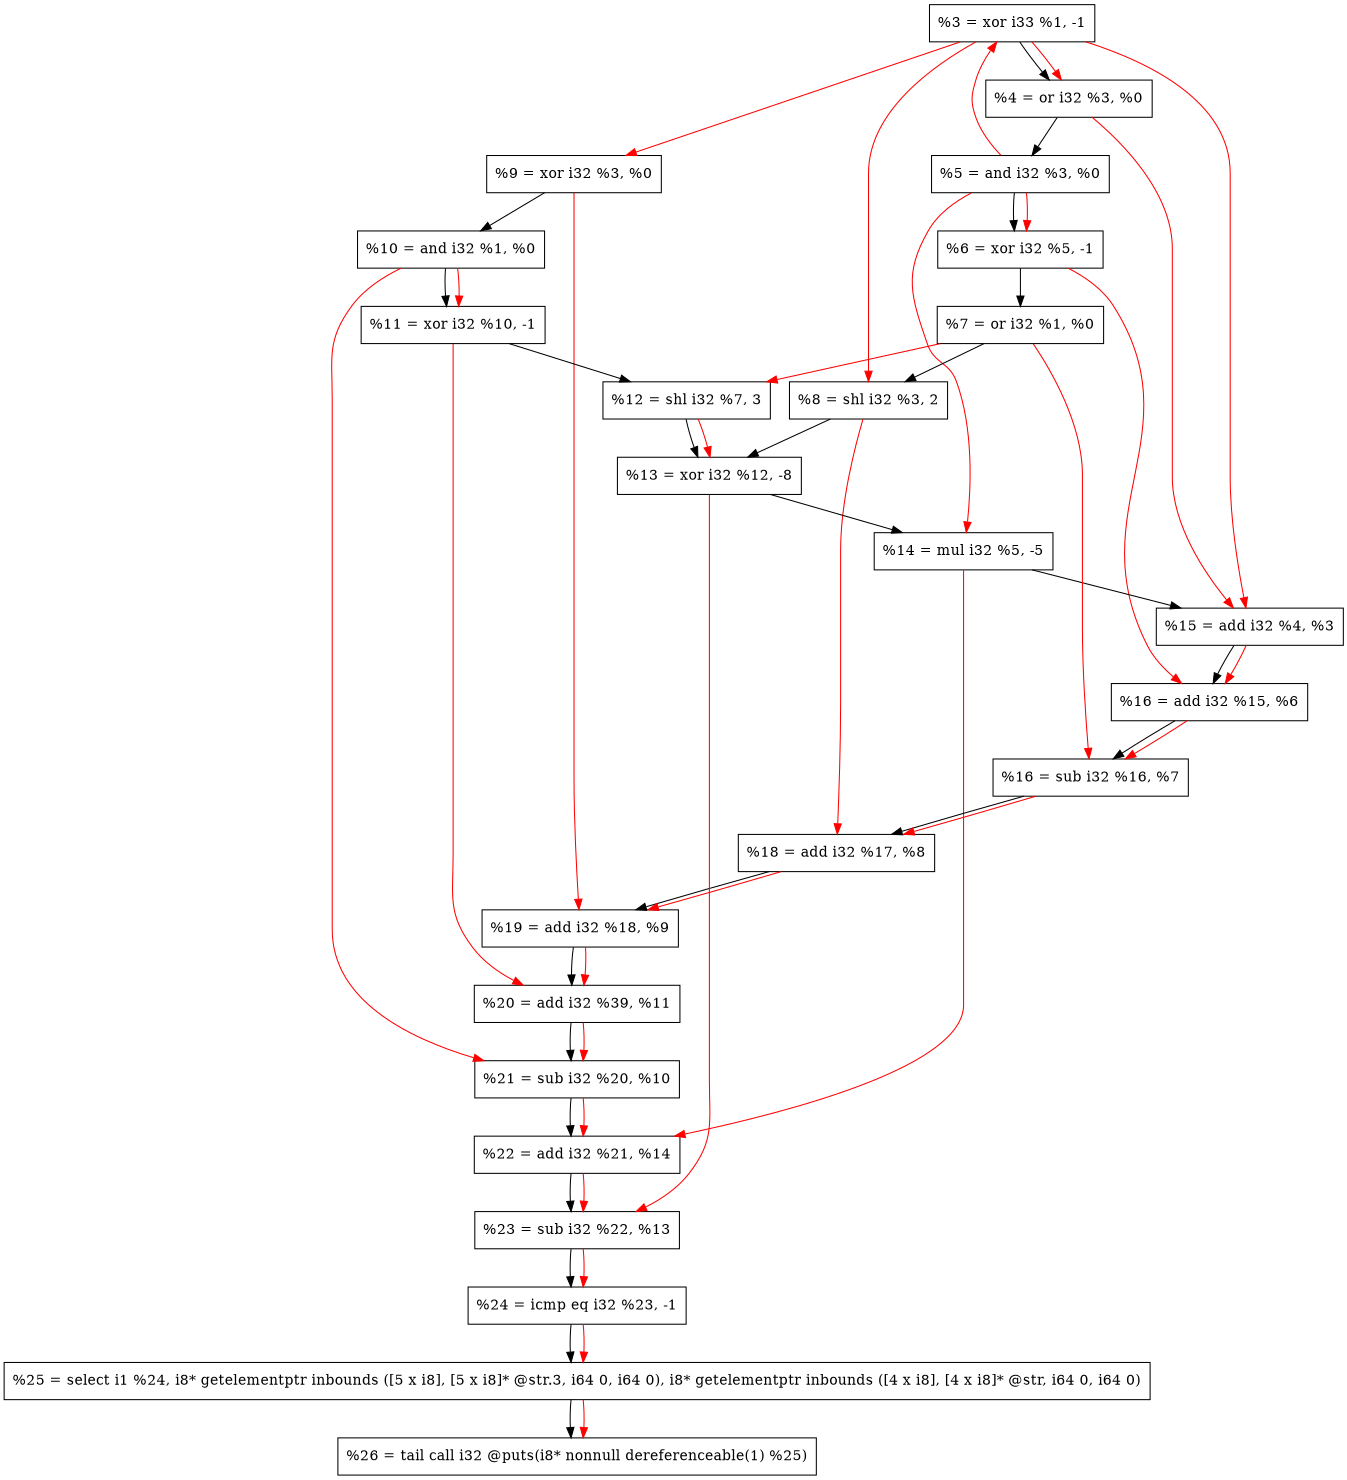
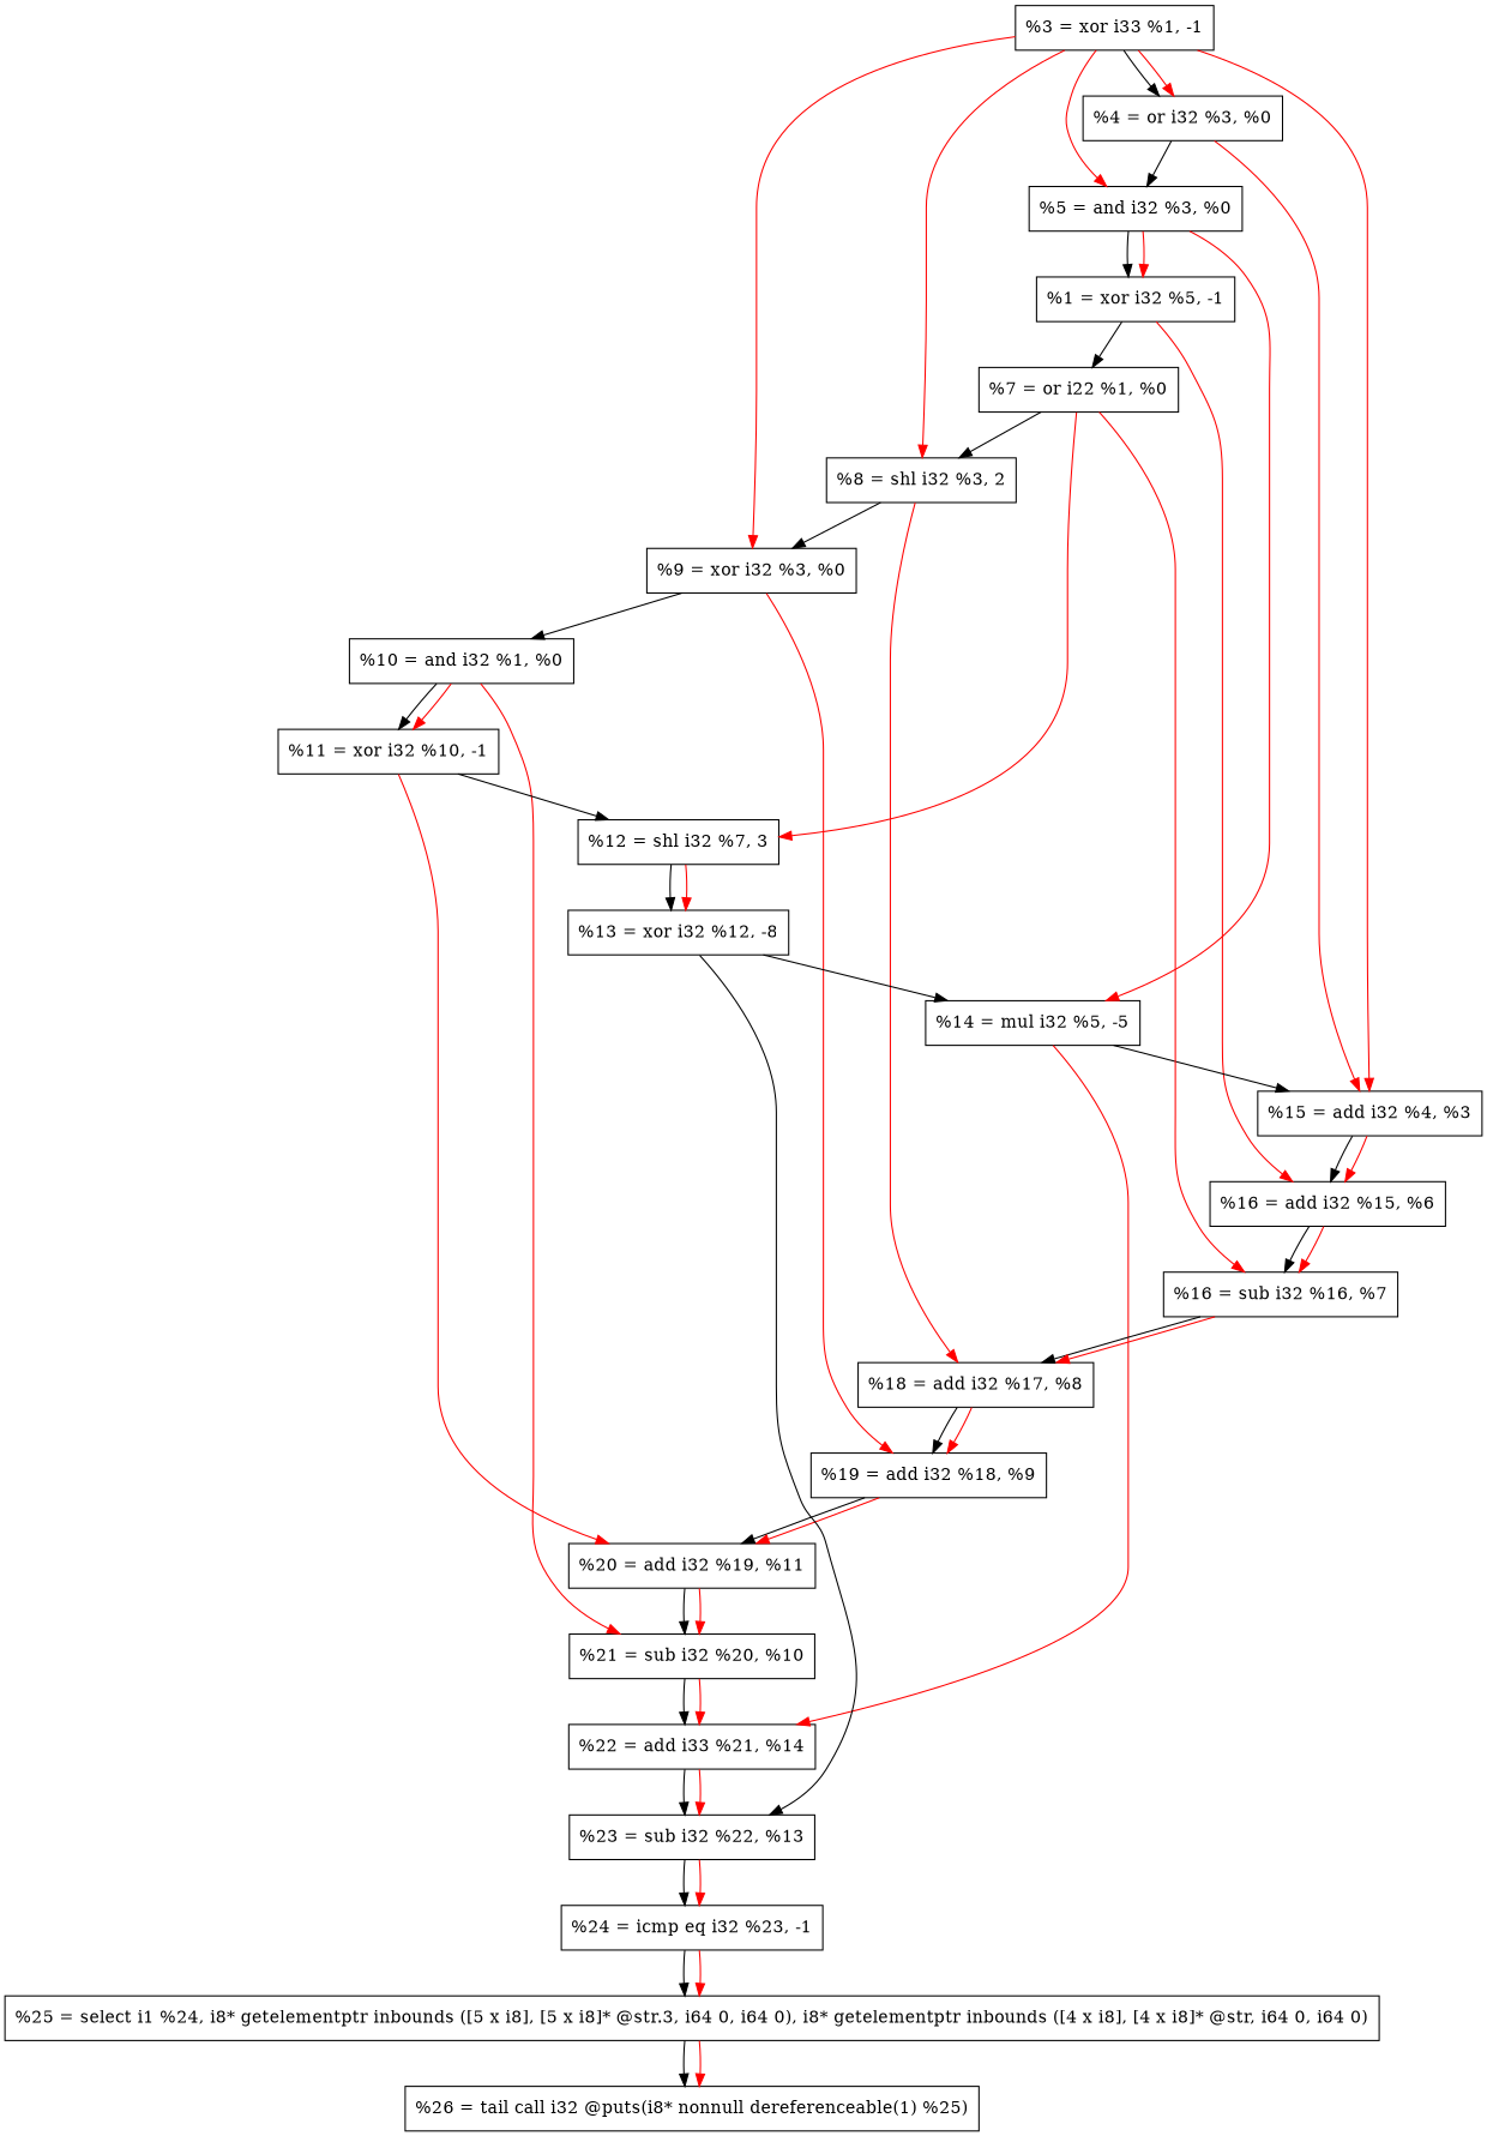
  digraph {
    node [shape=record]
    edge [color=red]
    n1 [label="%3 = xor i33 %1, -1"]
    n2 [label="  %4 = or i32 %3, %0"]
    n3 [label="  %5 = and i32 %3, %0"]
    n4 [label="  %8 = shl i32 %3, 2"]
    n5 [label="  %9 = xor i32 %3, %0"]
    n6 [label="  %15 = add i32 %4, %3"]
-   n7 [label="  %6 = xor i32 %5, -1"]
+   n7 [label="%1 = xor i32 %5, -1"]
    n8 [label="  %14 = mul i32 %5, -5"]
    n9 [label="  %18 = add i32 %17, %8"]
    n10 [label="  %10 = and i32 %1, %0"]
    n11 [label="  %19 = add i32 %18, %9"]
    n12 [label="  %16 = add i32 %15, %6"]
-   n13 [label="  %7 = or i32 %1, %0"]
-   n14 [label="  %22 = add i32 %21, %14"]
+   n13 [label="%7 = or i22 %1, %0"]
+   n14 [label="%22 = add i33 %21, %14"]
    n15 [label="  %12 = shl i32 %7, 3"]
    n16 [label="%16 = sub i32 %16, %7"]
    n17 [label="  %13 = xor i32 %12, -8"]
    n18 [label="  %11 = xor i32 %10, -1"]
    n19 [label="  %21 = sub i32 %20, %10"]
-   n20 [label="%20 = add i32 %39, %11"]
+   n20 [label="  %20 = add i32 %19, %11"]
    n21 [label="  %23 = sub i32 %22, %13"]
    n22 [label="  %24 = icmp eq i32 %23, -1"]
    n23 [label="  %25 = select i1 %24, i8* getelementptr inbounds ([5 x i8], [5 x i8]* @str.3, i64 0, i64 0), i8* getelementptr inbounds ([4 x i8], [4 x i8]* @str, i64 0, i64 0)"]
    n24 [label="  %26 = tail call i32 @puts(i8* nonnull dereferenceable(1) %25)"]
    n1 -> n2 [color=""]
    n1 -> n2
-   n3 -> n1
+   n1 -> n3
    n1 -> n4
    n1 -> n5
    n1 -> n6
    n2 -> n3 [color=""]
    n2 -> n6
    n3 -> n7 [color=""]
    n3 -> n7
    n3 -> n8
-   n4 -> n17 [color=""]
+   n4 -> n5 [color=""]
    n4 -> n9
    n5 -> n10 [color=""]
    n5 -> n11
    n6 -> n12 [color=""]
    n6 -> n12
    n7 -> n12
    n7 -> n13 [color=""]
    n8 -> n6 [color=""]
    n8 -> n14
    n9 -> n11 [color=""]
    n9 -> n11
    n10 -> n18 [color=""]
    n10 -> n18
    n10 -> n19
    n11 -> n20 [color=""]
    n11 -> n20
    n12 -> n16 [color=""]
    n12 -> n16
    n13 -> n4 [color=""]
    n13 -> n15
    n13 -> n16
    n14 -> n21 [color=""]
    n14 -> n21
    n15 -> n17 [color=""]
    n15 -> n17
    n16 -> n9 [color=""]
    n16 -> n9
    n17 -> n8 [color=""]
-   n17 -> n21
+   n17 -> n21 [color=black]
    n18 -> n15 [color=""]
    n18 -> n20
    n19 -> n14 [color=""]
    n19 -> n14
    n20 -> n19 [color=""]
    n20 -> n19
    n21 -> n22 [color=""]
    n21 -> n22
    n22 -> n23 [color=""]
    n22 -> n23
    n23 -> n24 [color=""]
    n23 -> n24
  }
